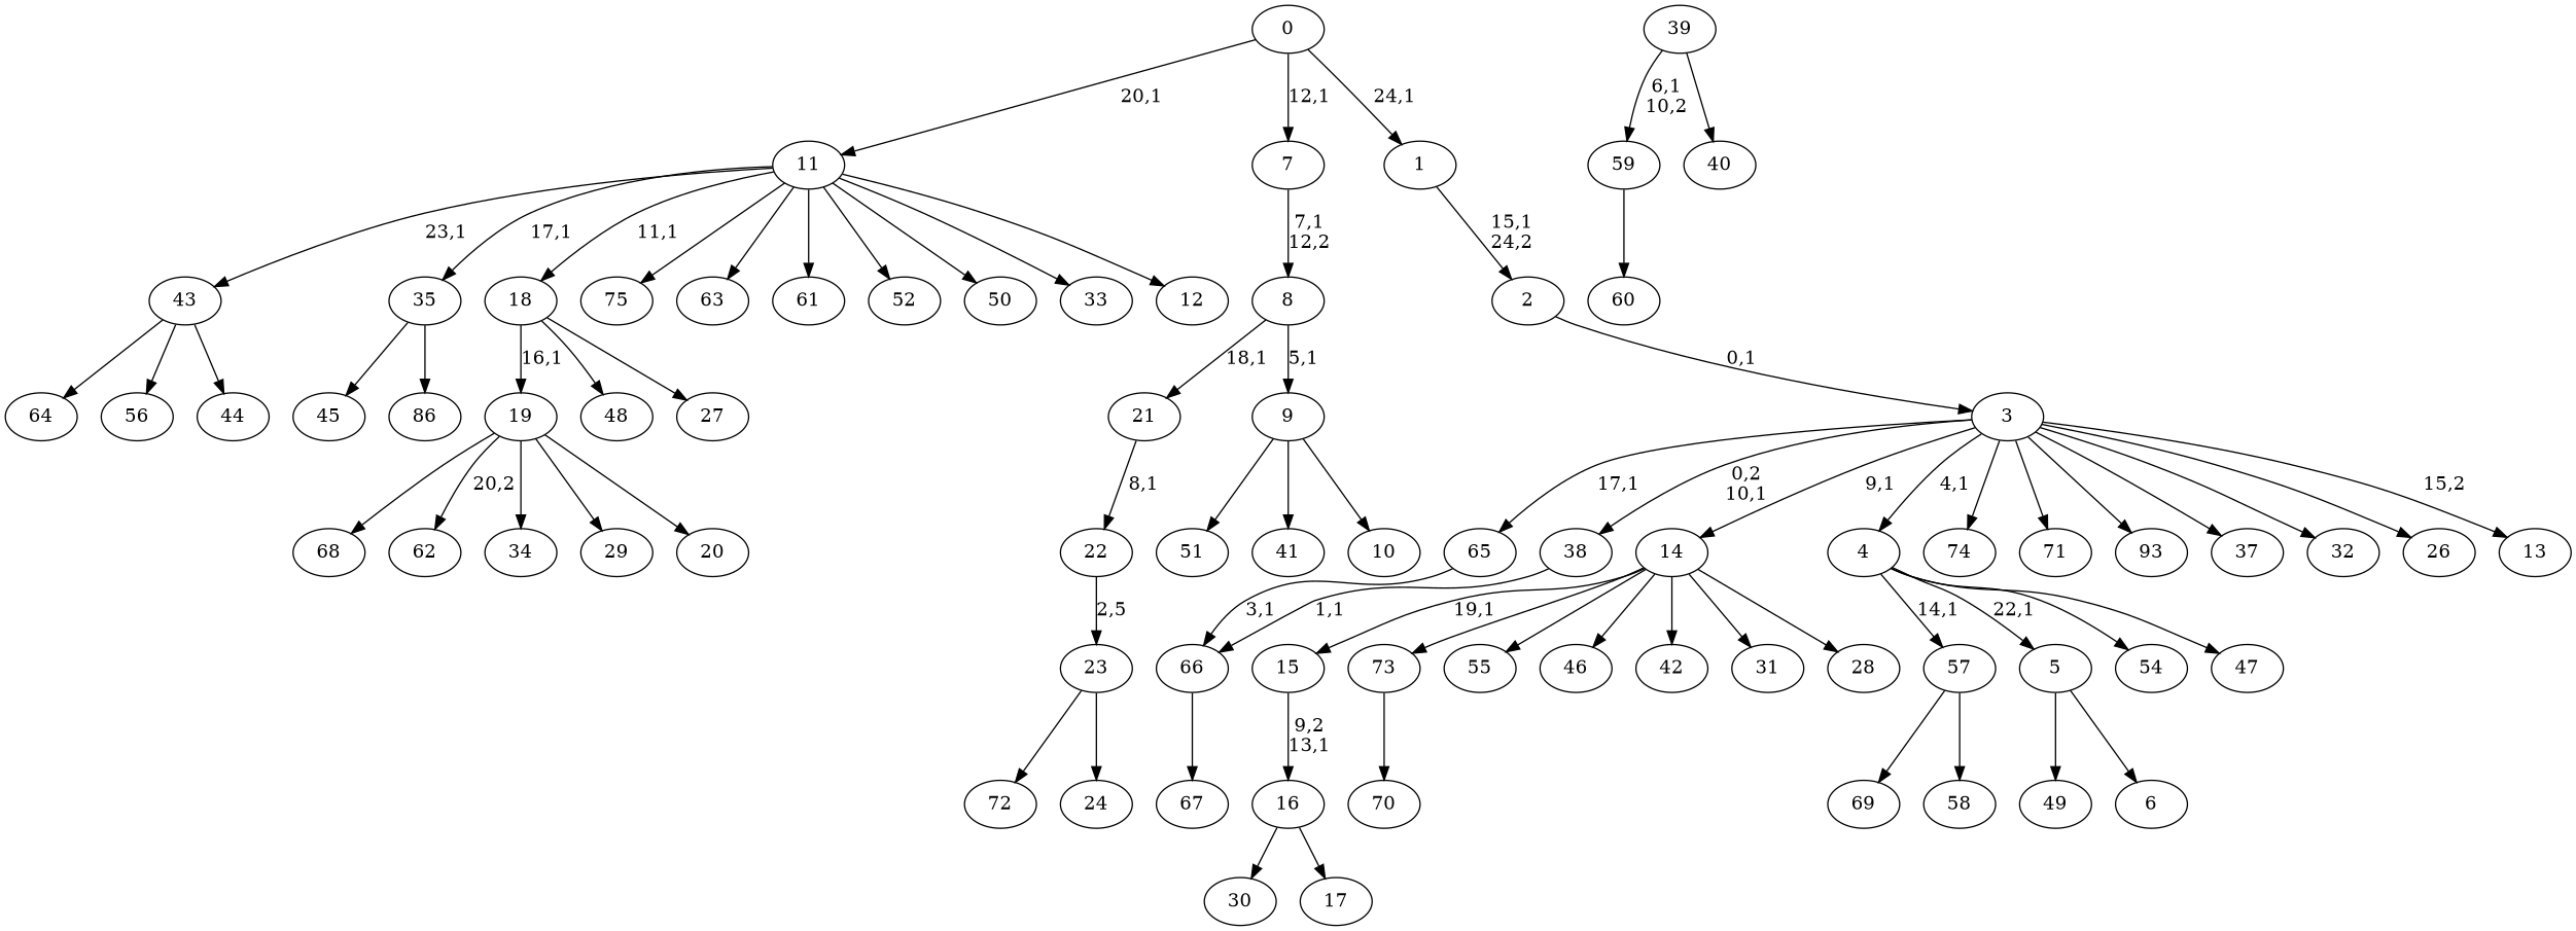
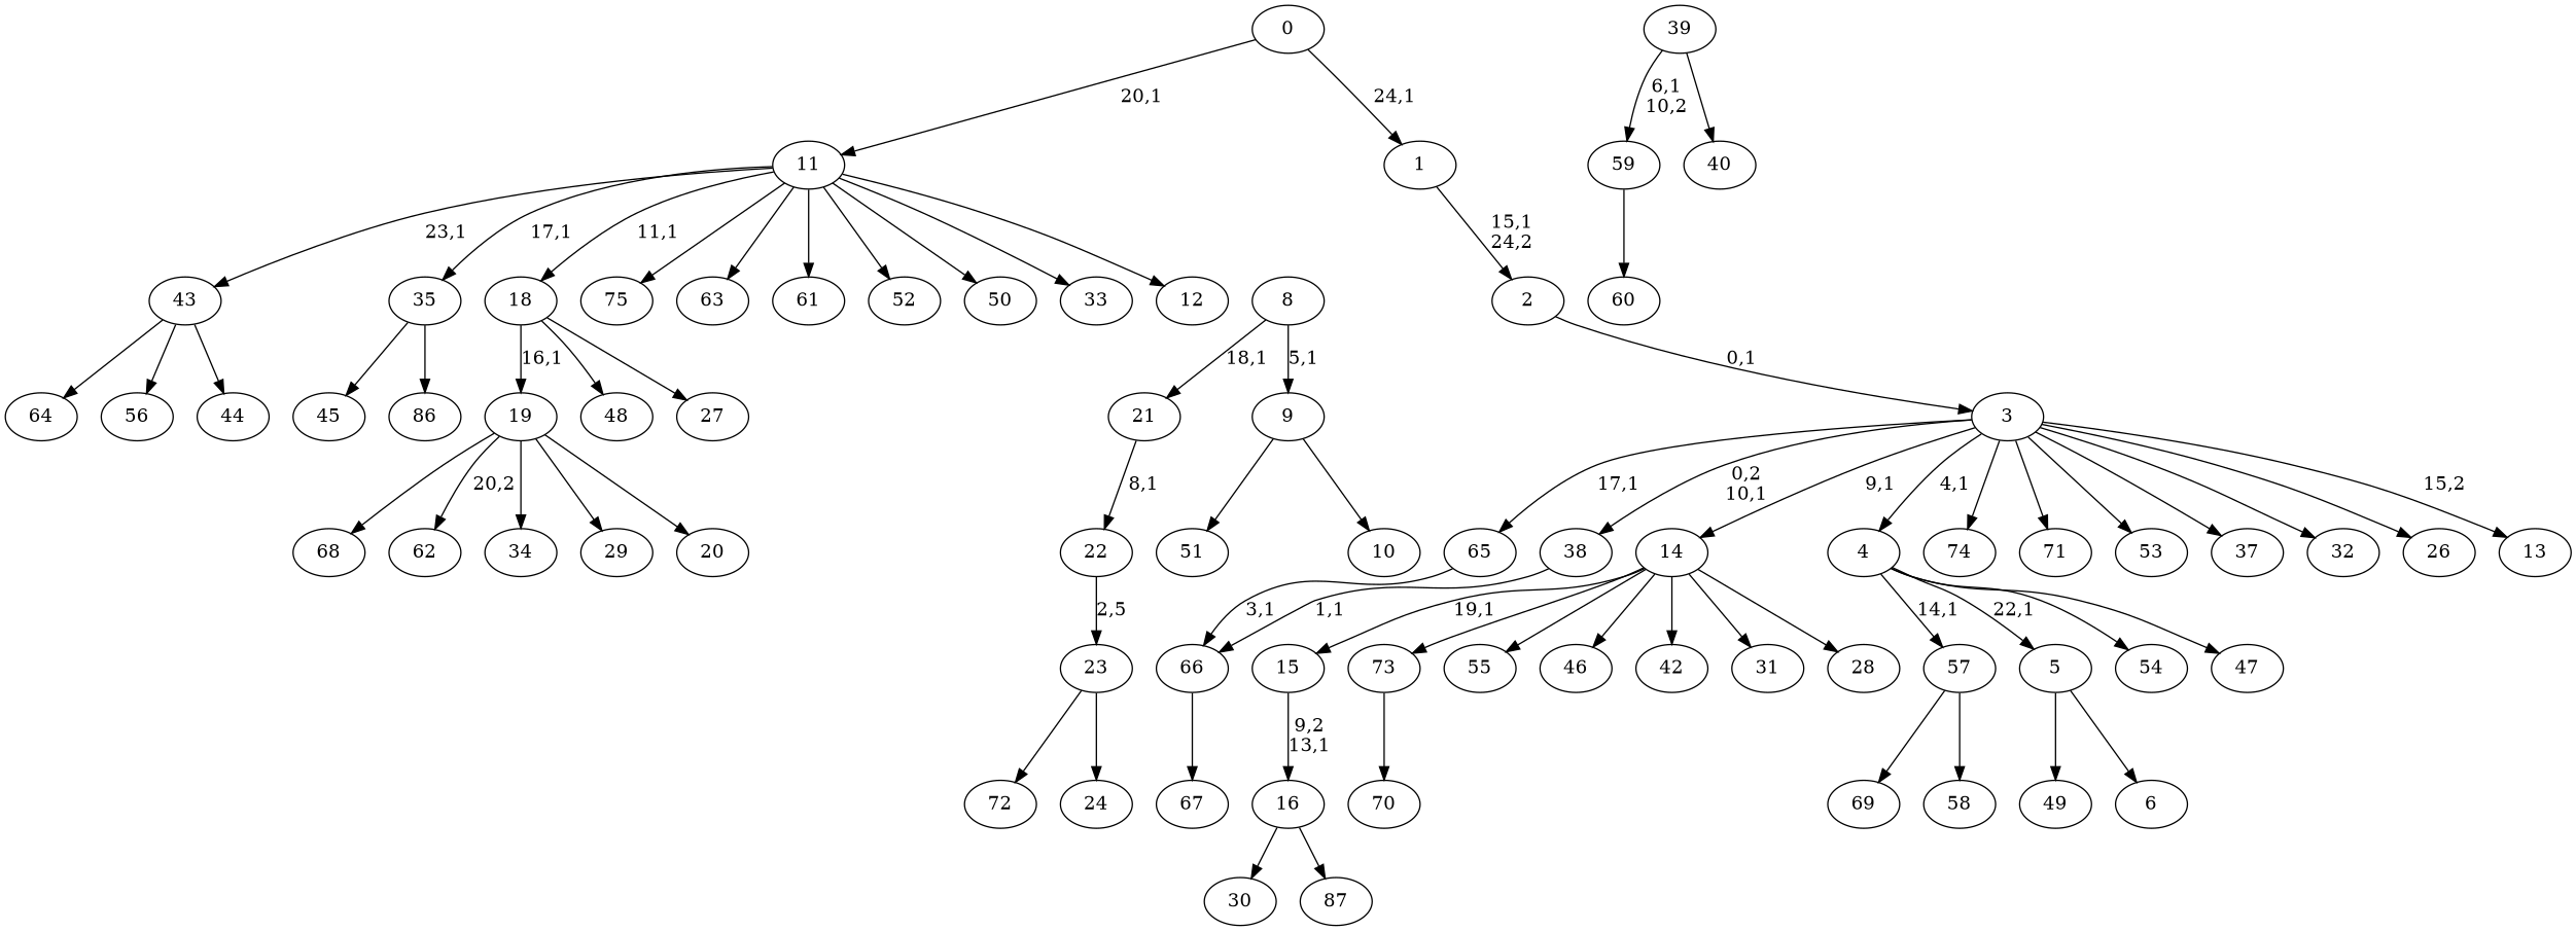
  digraph {
    66
    67
    65
    59
    60
    57
    69
    58
    43
    64
    56
    44
    39
    40
    38
    35
    45
    n18 [label=86]
    23
    72
    24
    22
    21
    19
    68
    62
    34
    29
    20
    18
    48
    27
    16
    30
-   17
+   17 [label=87]
    15
    14
    73
    55
    46
    42
    31
    28
    70
    11
    75
    63
    61
    52
    50
    33
    12
    9
    51
-   41
    10
    8
-   7
    5
    49
    6
    4
    54
    47
    3
    74
    71
-   53 [label=93]
+   53
    37
    32
    26
    13
    2
    1
    0
    66 -> 67
    65 -> 66 [label="3,1"]
    59 -> 60
    57 -> 69
    57 -> 58
    43 -> 64
    43 -> 56
    43 -> 44
    39 -> 59 [label="6,1\n10,2"]
    39 -> 40
    38 -> 66 [label="1,1"]
    35 -> 45
    35 -> n18
    23 -> 72
    23 -> 24
    22 -> 23 [label="2,5"]
    21 -> 22 [label="8,1"]
    19 -> 68
    19 -> 62 [label="20,2"]
    19 -> 34
    19 -> 29
    19 -> 20
    18 -> 19 [label="16,1"]
    18 -> 48
    18 -> 27
    16 -> 30
    16 -> 17
    15 -> 16 [label="9,2\n13,1"]
    14 -> 15 [label="19,1"]
    14 -> 73
    14 -> 55
    14 -> 46
    14 -> 42
    14 -> 31
    14 -> 28
    73 -> 70
    11 -> 43 [label="23,1"]
    11 -> 35 [label="17,1"]
    11 -> 18 [label="11,1"]
    11 -> 75
    11 -> 63
    11 -> 61
    11 -> 52
    11 -> 50
    11 -> 33
    11 -> 12
    9 -> 51
-   9 -> 41
    9 -> 10
    8 -> 21 [label="18,1"]
    8 -> 9 [label="5,1"]
-   7 -> 8 [label="7,1\n12,2"]
    5 -> 49
    5 -> 6
    4 -> 57 [label="14,1"]
    4 -> 5 [label="22,1"]
    4 -> 54
    4 -> 47
    3 -> 65 [label="17,1"]
    3 -> 38 [label="0,2\n10,1"]
    3 -> 14 [label="9,1"]
    3 -> 4 [label="4,1"]
    3 -> 74
    3 -> 71
    3 -> 53
    3 -> 37
    3 -> 32
    3 -> 26
    3 -> 13 [label="15,2"]
    2 -> 3 [label="0,1"]
    1 -> 2 [label="15,1\n24,2"]
    0 -> 11 [label="20,1"]
-   0 -> 7 [label="12,1"]
    0 -> 1 [label="24,1"]
  }
